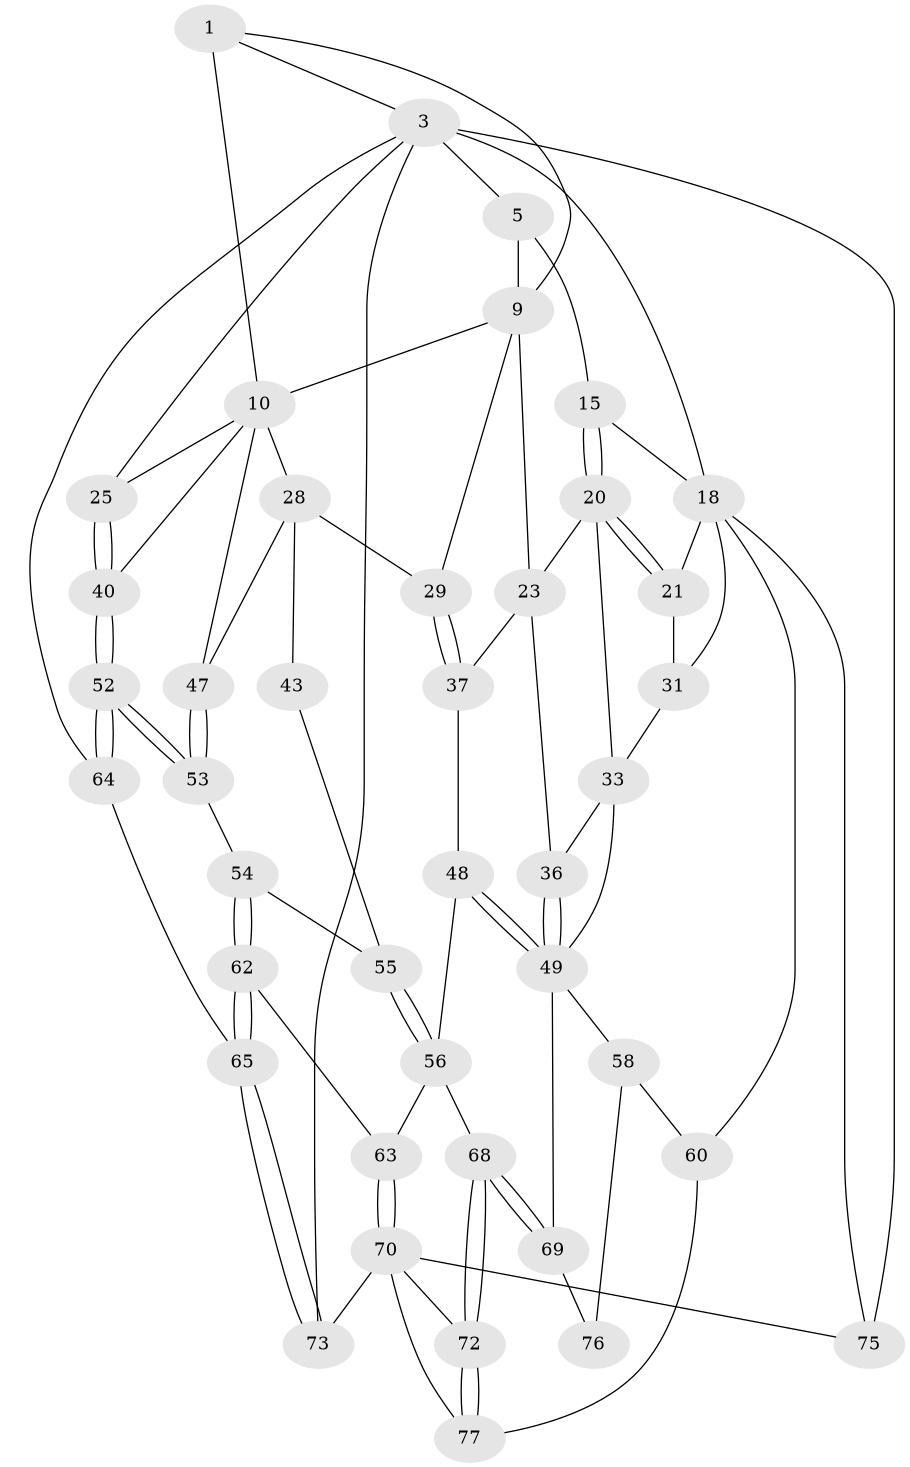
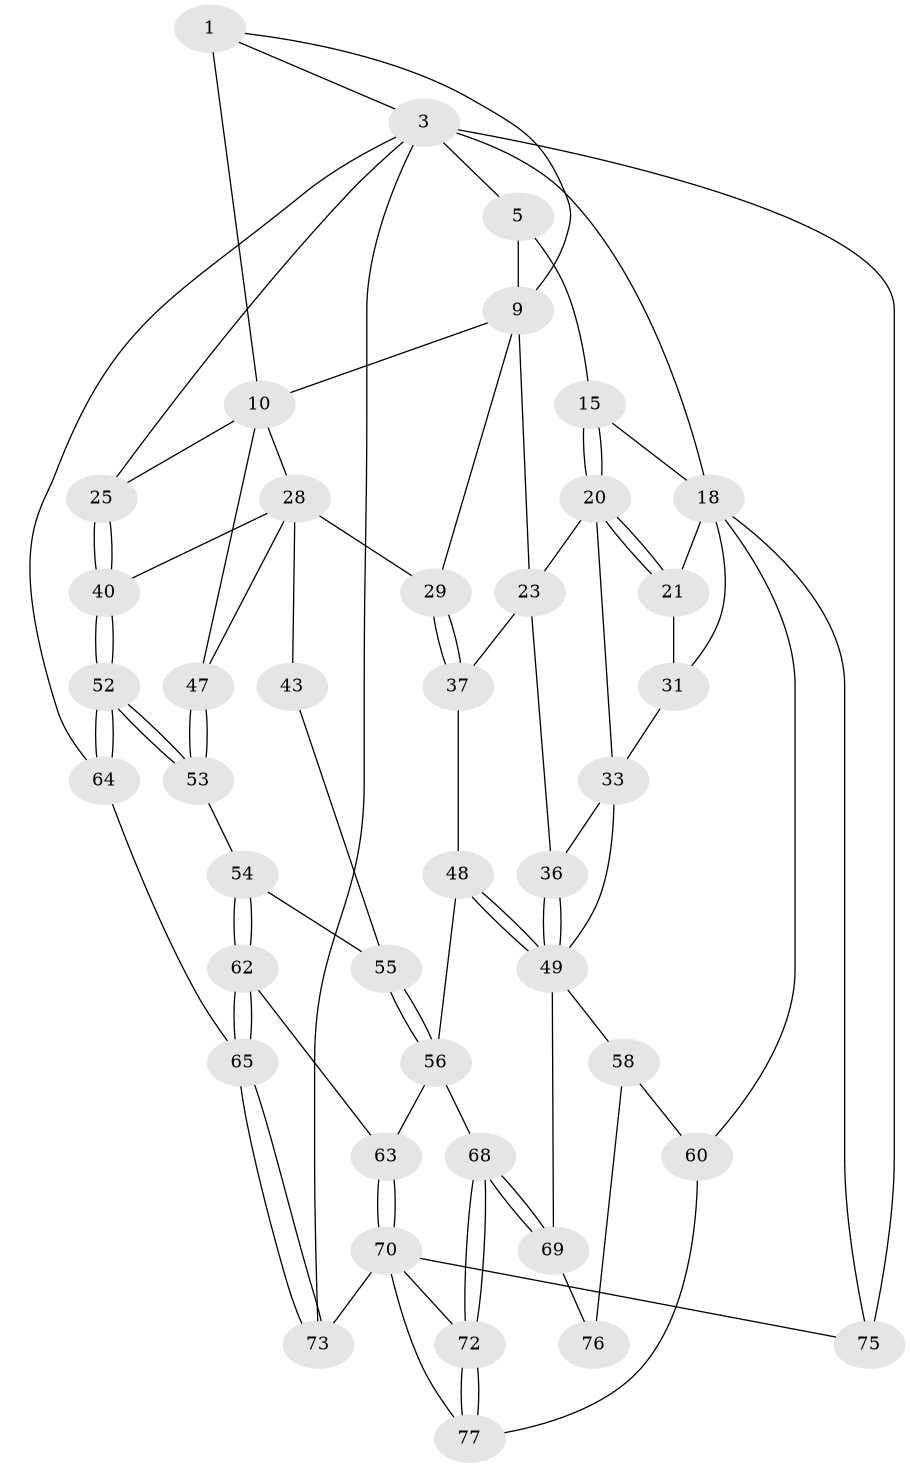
  graph {
    node [color=gray90 style=filled]
    1 [super="+2+8"]
    3 [super="+66+4"]
    9 [super="+12"]
    10 [super="+11+26"]
    5 [super="+6"]
    18 [super="+19+32"]
    25
    64
    73 [super="+79+74"]
    75
    23 [super="+35"]
    29
    28 [super="+41"]
    40
    47
    15 [super="+16"]
    21 [super="+22"]
    31
    60 [super="+78"]
    65
    20 [super="+24"]
    36
    37 [super="+44"]
    43
    52
    53
    33 [super="+34"]
    77
    49 [super="+50"]
    48
    55
    58 [super="+59"]
    69
    56 [super="+57"]
    54
    63
    68
    76
    62
    70 [super="+71"]
    72
    1 -- 3
    1 -- 9
    1 -- 10 [weight=2]
    3 -- 5
    3 -- 18
    3 -- 25
    3 -- 64
    3 -- 73
    3 -- 75 [weight=2]
    9 -- 10
    9 -- 23
    9 -- 29
    10 -- 25
    10 -- 28 [weight=3]
-   10 -- 40
+   28 -- 40
    10 -- 47
    5 -- 9 [weight=2]
    5 -- 15 [weight=2]
    18 -- 75
    18 -- 21
    18 -- 31
    18 -- 60
    25 -- 40
    25 -- 40
    64 -- 65
    23 -- 36
    23 -- 37
    29 -- 37
    29 -- 37
    28 -- 29
    28 -- 47
    28 -- 43
    40 -- 52
    40 -- 52
    47 -- 53
    47 -- 53
    15 -- 18
    15 -- 20
    15 -- 20
    21 -- 31
    31 -- 33
    60 -- 77
    65 -- 73
    65 -- 73
    20 -- 23
    20 -- 21
    20 -- 21
    20 -- 33
    36 -- 49
    36 -- 49
    37 -- 48
    43 -- 55
    52 -- 64
    52 -- 64
    52 -- 53
    52 -- 53
    53 -- 54
    33 -- 36
    33 -- 49
    49 -- 58 [weight=2]
    49 -- 69
    48 -- 49
    48 -- 49
    48 -- 56
    55 -- 56
    55 -- 56
    58 -- 60
    58 -- 76
    69 -- 76
    56 -- 63
    56 -- 68
    54 -- 55
    54 -- 62
    54 -- 62
    63 -- 70
    63 -- 70
    68 -- 69
    68 -- 69
    68 -- 72
    68 -- 72
    62 -- 65
    62 -- 65
    62 -- 63
    70 -- 73 [weight=3]
    70 -- 75
    70 -- 77
    70 -- 72
    72 -- 77
    72 -- 77
  }
